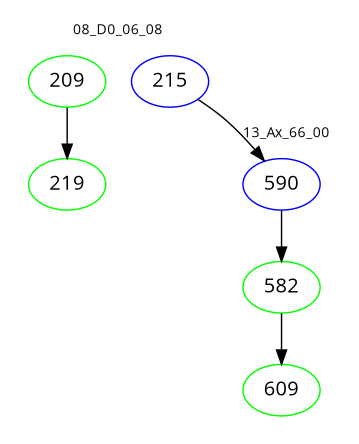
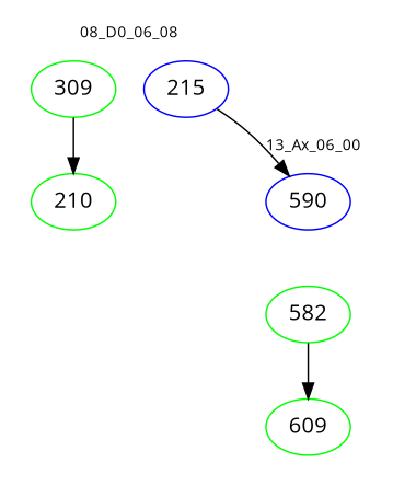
  digraph {
    fontname="Open Sans"
    node [color=green fontname="Open Sans"]
    edge [color=black fontname="Open Sans"]
    n1 [color=blue label=590]
    n2 [label=582]
    n3 [label=609]
    n4 [color=blue label=215]
-   n5 [label=209]
-   n6 [label=219]
+   n5 [label=309]
+   n6 [label=210]
    subgraph cluster_1 {
      color=white
      fontsize=10
-     label="13_Ax_66_00"
+     label="13_Ax_06_00"
      n1
      n2
      n3
    }
    subgraph cluster_2 {
      color=white
      fontsize=10
      label="08_D0_06_08"
      n4
      n5
      n6
    }
-   n1 -> n2
    n2 -> n3
    n4 -> n1
    n5 -> n6
  }
